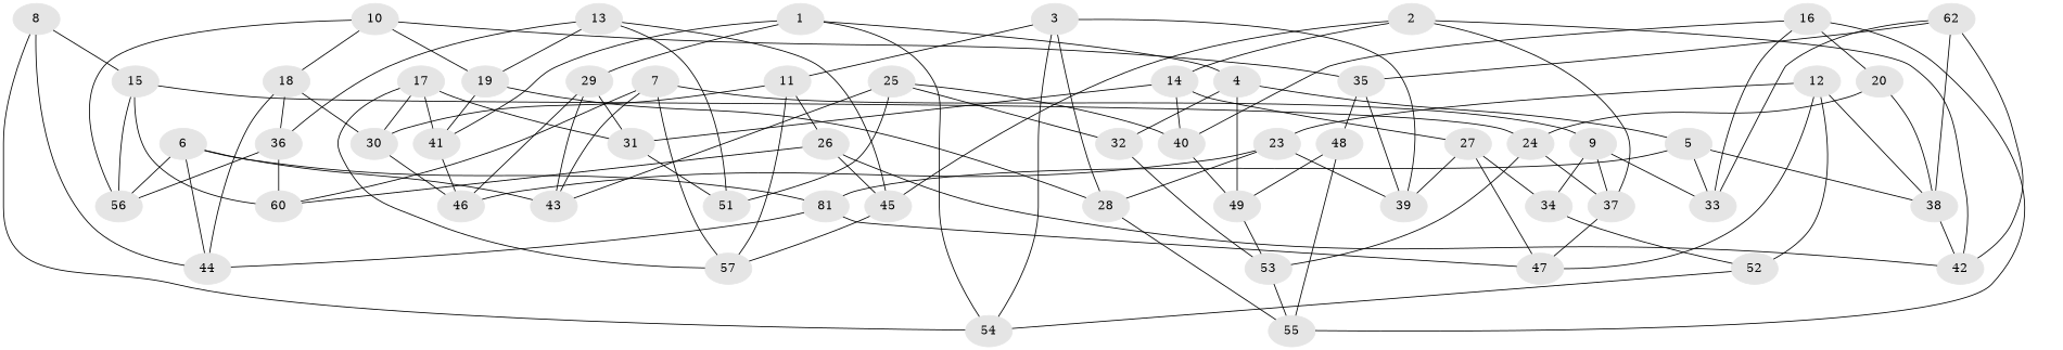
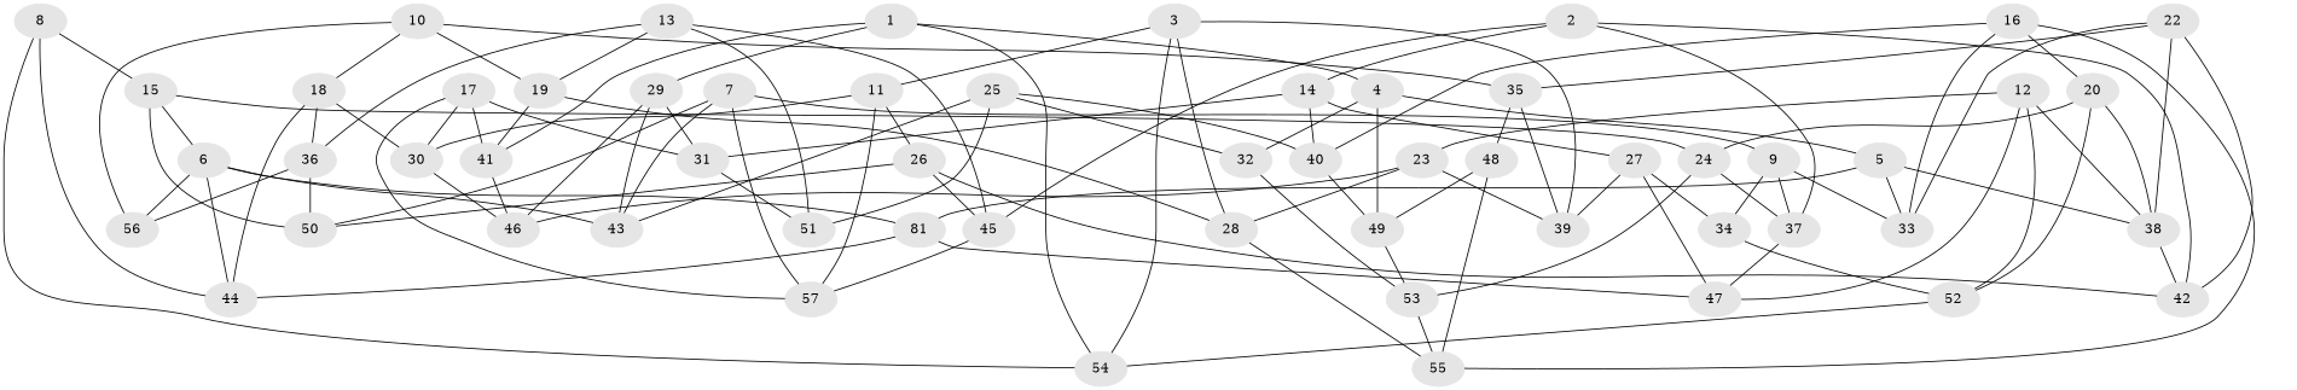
  graph {
    node [color=gray90 style=filled]
    1
    4
    29
    41
    54
    5
    32
    49
    43
    31
    46
    2
    14
    37
    42
    45
    27
    40
    47
    57
    3
    11
    28
    39
    26
    30
    55
    n28 [label=81]
    33
    38
    53
    44
    6
    56
    7
    9
-   50 [label=60]
+   50
    34
    8
    15
    24
    52
    10
    18
    19
    35
    36
    48
    12
    23
    13
    51
    16
    20
    17
-   22 [label=62]
+   22
    25
    1 -- 4
    1 -- 29
    1 -- 41
    1 -- 54
    4 -- 5
    4 -- 32
    4 -- 49
    29 -- 43
    29 -- 31
    29 -- 46
    41 -- 46
    5 -- n28
    5 -- 33
    5 -- 38
    32 -- 53
    49 -- 53
    31 -- 51
    2 -- 14
    2 -- 37
    2 -- 42
    2 -- 45
    14 -- 31
    14 -- 27
    14 -- 40
    37 -- 47
    45 -- 57
    27 -- 47
    27 -- 39
    27 -- 34
    40 -- 49
    3 -- 54
    3 -- 11
    3 -- 28
    3 -- 39
    11 -- 57
    11 -- 26
    11 -- 30
    28 -- 55
    26 -- 42
    26 -- 45
    26 -- 50
    30 -- 46
    n28 -- 47
    n28 -- 44
    38 -- 42
    53 -- 55
    6 -- 43
    6 -- n28
    6 -- 44
    6 -- 56
    7 -- 43
    7 -- 57
    7 -- 9
    7 -- 50
    9 -- 37
    9 -- 33
    9 -- 34
    34 -- 52
    8 -- 54
    8 -- 44
    8 -- 15
-   15 -- 56
+   15 -- 6
    15 -- 50
    15 -- 24
    24 -- 37
    24 -- 53
    52 -- 54
    10 -- 56
    10 -- 18
    10 -- 19
    10 -- 35
    18 -- 30
    18 -- 44
    18 -- 36
    19 -- 41
    19 -- 28
    35 -- 39
    35 -- 48
    36 -- 56
    36 -- 50
    48 -- 49
    48 -- 55
    12 -- 47
    12 -- 38
    12 -- 52
    12 -- 23
    23 -- 46
    23 -- 28
    23 -- 39
    13 -- 45
    13 -- 19
    13 -- 36
    13 -- 51
    16 -- 40
    16 -- 55
    16 -- 33
    16 -- 20
    20 -- 38
    20 -- 24
+   20 -- 52
    17 -- 41
    17 -- 31
    17 -- 57
    17 -- 30
    22 -- 42
    22 -- 33
    22 -- 38
    22 -- 35
    25 -- 32
    25 -- 43
    25 -- 40
    25 -- 51
  }
